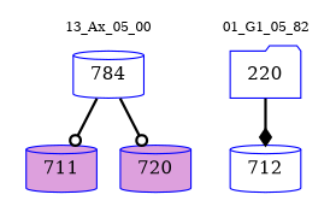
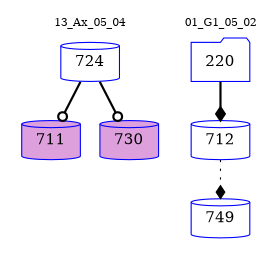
  digraph {
    node [color=blue fillcolor=white shape=cylinder style=filled]
    edge [arrowhead=odot color=black style=bold]
-   n1 [label=784]
+   n1 [label=724]
    n2 [fillcolor=plum label=711]
-   n3 [fillcolor=plum label=720]
+   n3 [fillcolor=plum label=730]
    n4 [label=220 shape=folder]
    n5 [label=712]
+   n6 [label=749]
    subgraph cluster_1 {
      color=white
      fontsize=10
-     label="13_Ax_05_00"
+     label="13_Ax_05_04"
      n1
      n2
      n3
    }
    subgraph cluster_2 {
      color=white
      fontsize=10
-     label="01_G1_05_82"
+     label="01_G1_05_02"
      n4
      n5
+     n6
    }
    n1 -> n2
    n1 -> n3
    n4 -> n5 [arrowhead=diamond]
+   n5 -> n6 [arrowhead=diamond style=dotted]
  }
